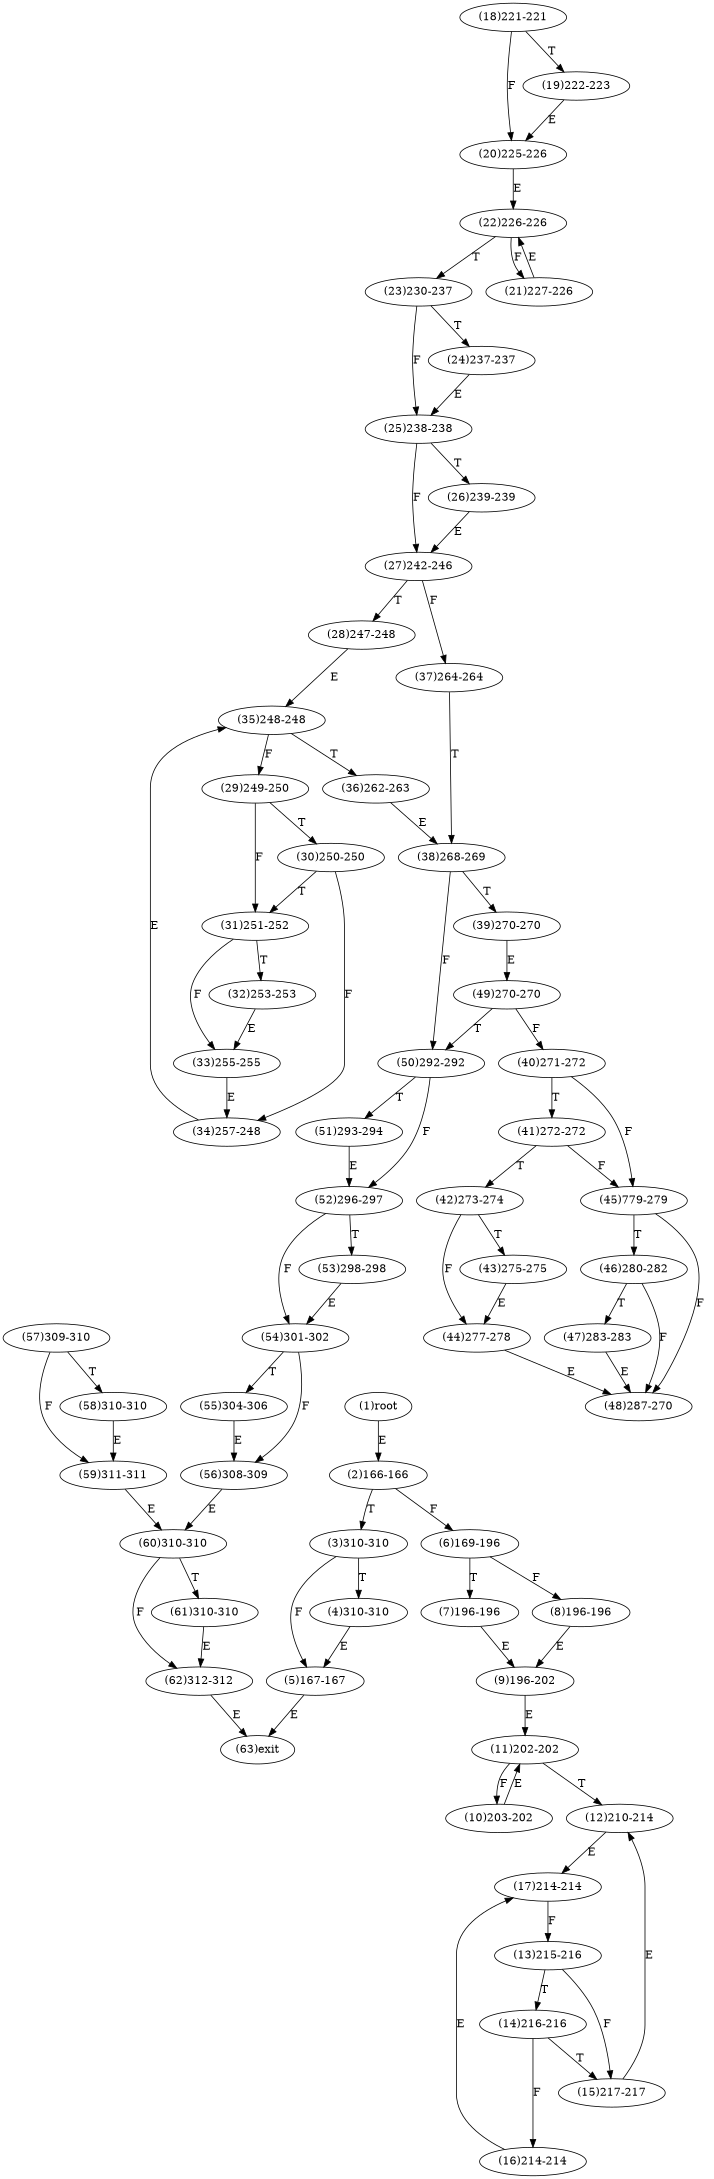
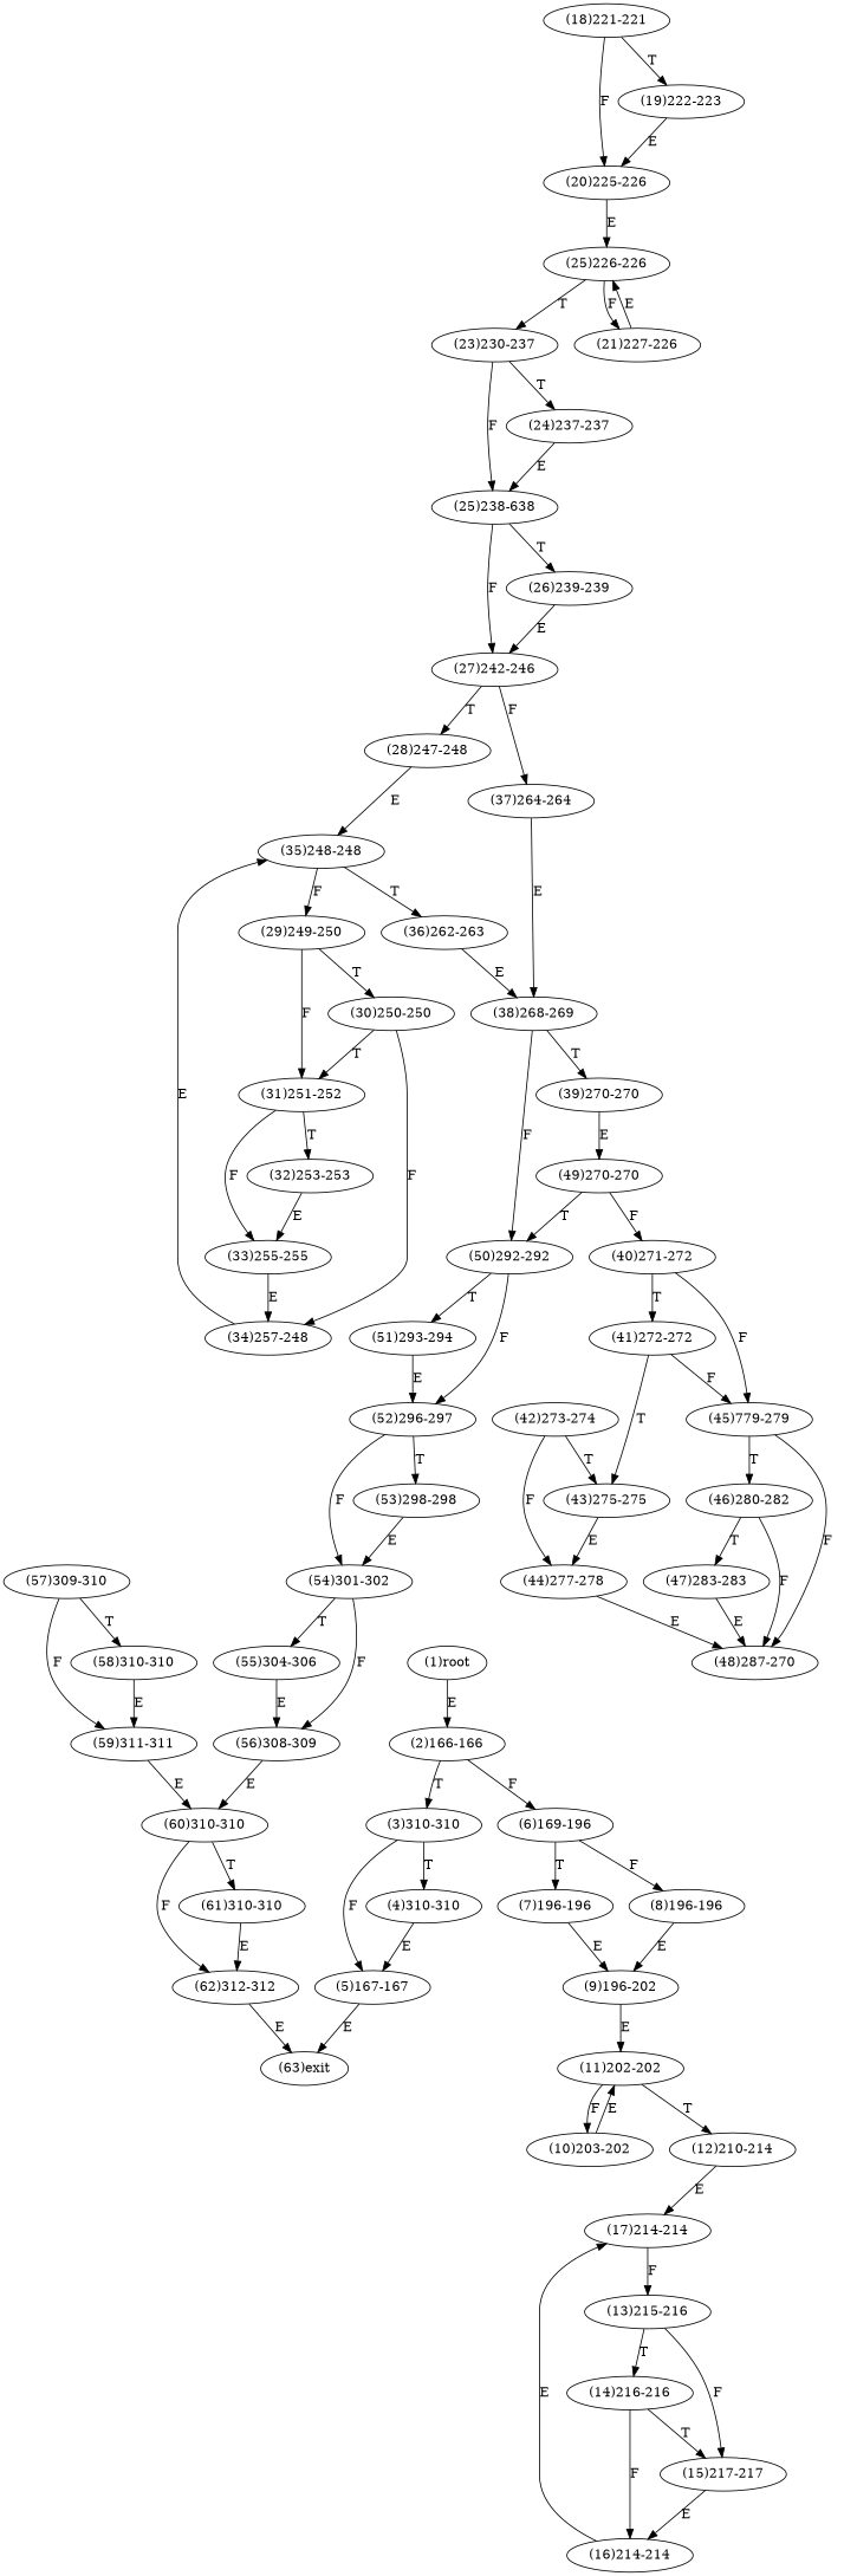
  digraph {
    n1 [label="(1)root"]
    n2 [label="(2)166-166"]
    n3 [label="(3)310-310"]
    n4 [label="(6)169-196"]
    n5 [label="(4)310-310"]
    n6 [label="(5)167-167"]
    n7 [label="(7)196-196"]
    n8 [label="(8)196-196"]
    n9 [label="(63)exit"]
    n10 [label="(9)196-202"]
    n11 [label="(11)202-202"]
    n12 [label="(10)203-202"]
    n13 [label="(12)210-214"]
    n14 [label="(17)214-214"]
    n15 [label="(13)215-216"]
    n16 [label="(14)216-216"]
    n17 [label="(15)217-217"]
    n18 [label="(16)214-214"]
    n19 [label="(18)221-221"]
    n20 [label="(19)222-223"]
    n21 [label="(20)225-226"]
-   n22 [label="(22)226-226"]
+   n22 [label="(25)226-226"]
    n23 [label="(21)227-226"]
    n24 [label="(23)230-237"]
-   n25 [label="(25)238-238"]
+   n25 [label="(25)238-638"]
    n26 [label="(24)237-237"]
    n27 [label="(27)242-246"]
    n28 [label="(26)239-239"]
    n29 [label="(28)247-248"]
    n30 [label="(37)264-264"]
    n31 [label="(35)248-248"]
    n32 [label="(38)268-269"]
    n33 [label="(29)249-250"]
    n34 [label="(31)251-252"]
    n35 [label="(30)250-250"]
    n36 [label="(32)253-253"]
    n37 [label="(33)255-255"]
    n38 [label="(34)257-248"]
    n39 [label="(36)262-263"]
    n40 [label="(39)270-270"]
    n41 [label="(50)292-292"]
    n42 [label="(49)270-270"]
    n43 [label="(51)293-294"]
    n44 [label="(52)296-297"]
    n45 [label="(40)271-272"]
    n46 [label="(42)273-274"]
    n47 [label="(43)275-275"]
    n48 [label="(44)277-278"]
    n49 [label="(48)287-270"]
    n50 [label="(41)272-272"]
    n51 [label="(45)779-279"]
    n52 [label="(46)280-282"]
    n53 [label="(47)283-283"]
    n54 [label="(54)301-302"]
    n55 [label="(53)298-298"]
    n56 [label="(55)304-306"]
    n57 [label="(56)308-309"]
    n58 [label="(60)310-310"]
    n59 [label="(59)311-311"]
    n60 [label="(62)312-312"]
    n61 [label="(61)310-310"]
    n62 [label="(58)310-310"]
    n63 [label="(57)309-310"]
    n1 -> n2 [label=E]
    n2 -> n3 [label=T]
    n2 -> n4 [label=F]
    n3 -> n5 [label=T]
    n3 -> n6 [label=F]
    n4 -> n7 [label=T]
    n4 -> n8 [label=F]
    n5 -> n6 [label=E]
    n6 -> n9 [label=E]
    n7 -> n10 [label=E]
    n8 -> n10 [label=E]
    n10 -> n11 [label=E]
    n11 -> n12 [label=F]
    n11 -> n13 [label=T]
    n12 -> n11 [label=E]
    n13 -> n14 [label=E]
    n14 -> n15 [label=F]
    n15 -> n16 [label=T]
    n15 -> n17 [label=F]
    n16 -> n17 [label=T]
    n16 -> n18 [label=F]
-   n17 -> n13 [label=E]
+   n17 -> n18 [label=E]
    n18 -> n14 [label=E]
    n19 -> n20 [label=T]
    n19 -> n21 [label=F]
    n20 -> n21 [label=E]
    n21 -> n22 [label=E]
    n22 -> n23 [label=F]
    n22 -> n24 [label=T]
    n23 -> n22 [label=E]
    n24 -> n25 [label=F]
    n24 -> n26 [label=T]
    n25 -> n27 [label=F]
    n25 -> n28 [label=T]
    n26 -> n25 [label=E]
    n27 -> n29 [label=T]
    n27 -> n30 [label=F]
    n28 -> n27 [label=E]
    n29 -> n31 [label=E]
-   n30 -> n32 [label=T]
+   n30 -> n32 [label=E]
    n31 -> n33 [label=F]
    n31 -> n39 [label=T]
    n32 -> n40 [label=T]
    n32 -> n41 [label=F]
    n33 -> n34 [label=F]
    n33 -> n35 [label=T]
    n34 -> n36 [label=T]
    n34 -> n37 [label=F]
    n35 -> n34 [label=T]
    n35 -> n38 [label=F]
    n36 -> n37 [label=E]
    n37 -> n38 [label=E]
    n38 -> n31 [label=E]
    n39 -> n32 [label=E]
    n40 -> n42 [label=E]
    n41 -> n43 [label=T]
    n41 -> n44 [label=F]
    n42 -> n41 [label=T]
    n42 -> n45 [label=F]
    n43 -> n44 [label=E]
    n44 -> n54 [label=F]
    n44 -> n55 [label=T]
    n45 -> n50 [label=T]
    n45 -> n51 [label=F]
    n46 -> n47 [label=T]
    n46 -> n48 [label=F]
    n47 -> n48 [label=E]
    n48 -> n49 [label=E]
-   n50 -> n46 [label=T]
+   n50 -> n47 [label=T]
    n50 -> n51 [label=F]
    n51 -> n49 [label=F]
    n51 -> n52 [label=T]
    n52 -> n49 [label=F]
    n52 -> n53 [label=T]
    n53 -> n49 [label=E]
    n54 -> n56 [label=T]
    n54 -> n57 [label=F]
    n55 -> n54 [label=E]
    n56 -> n57 [label=E]
    n57 -> n58 [label=E]
    n58 -> n60 [label=F]
    n58 -> n61 [label=T]
    n59 -> n58 [label=E]
    n60 -> n9 [label=E]
    n61 -> n60 [label=E]
    n62 -> n59 [label=E]
    n63 -> n59 [label=F]
    n63 -> n62 [label=T]
  }
